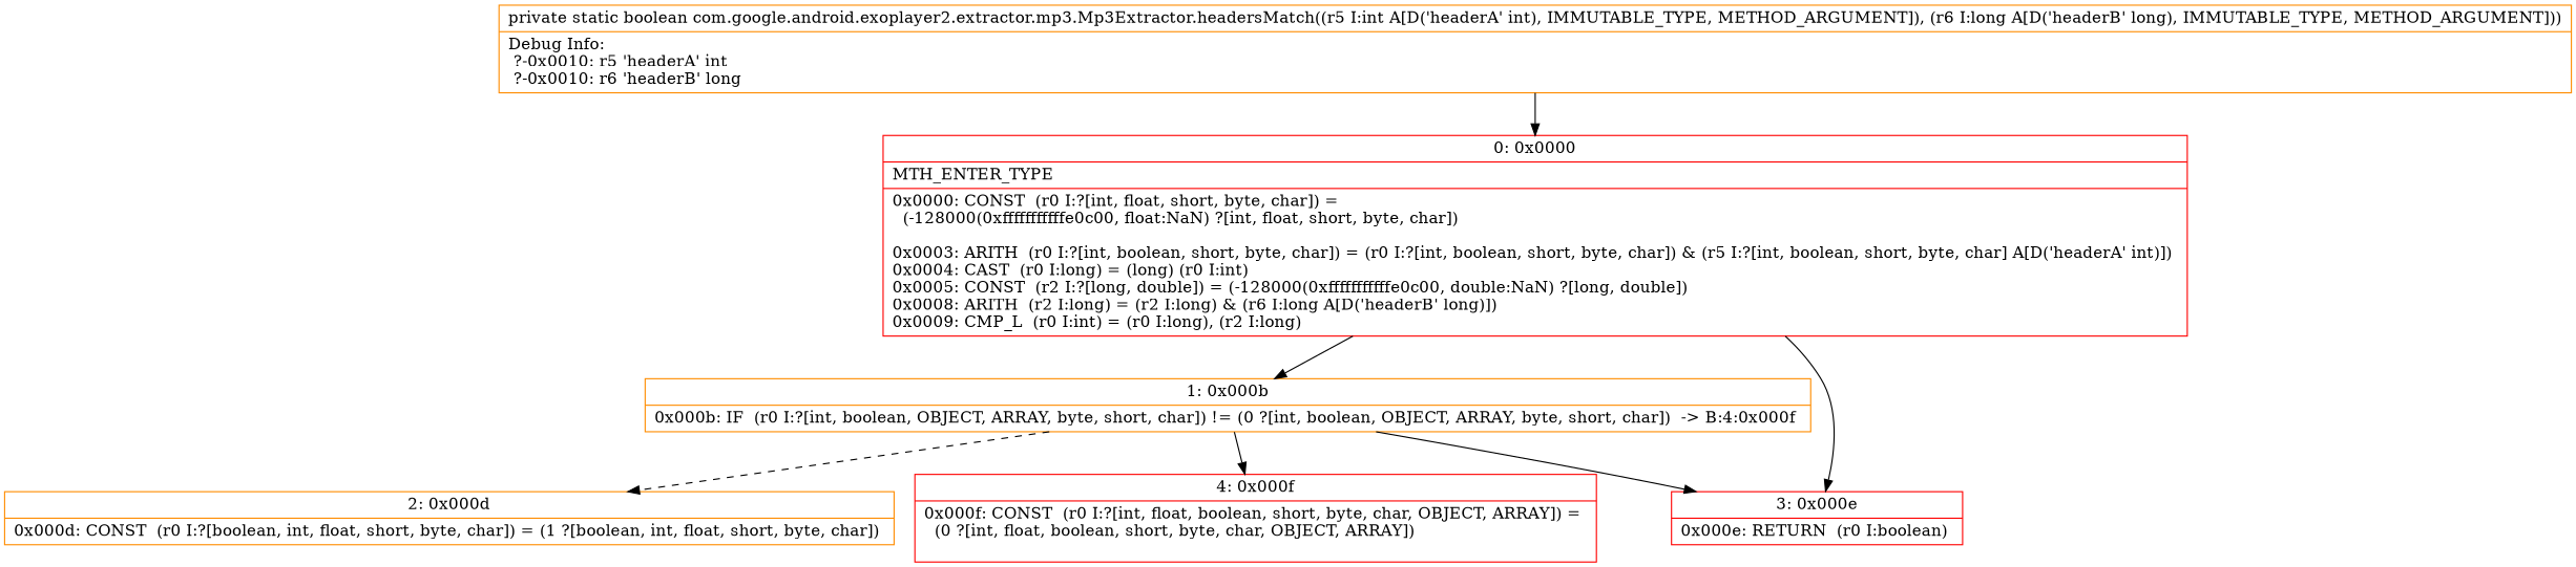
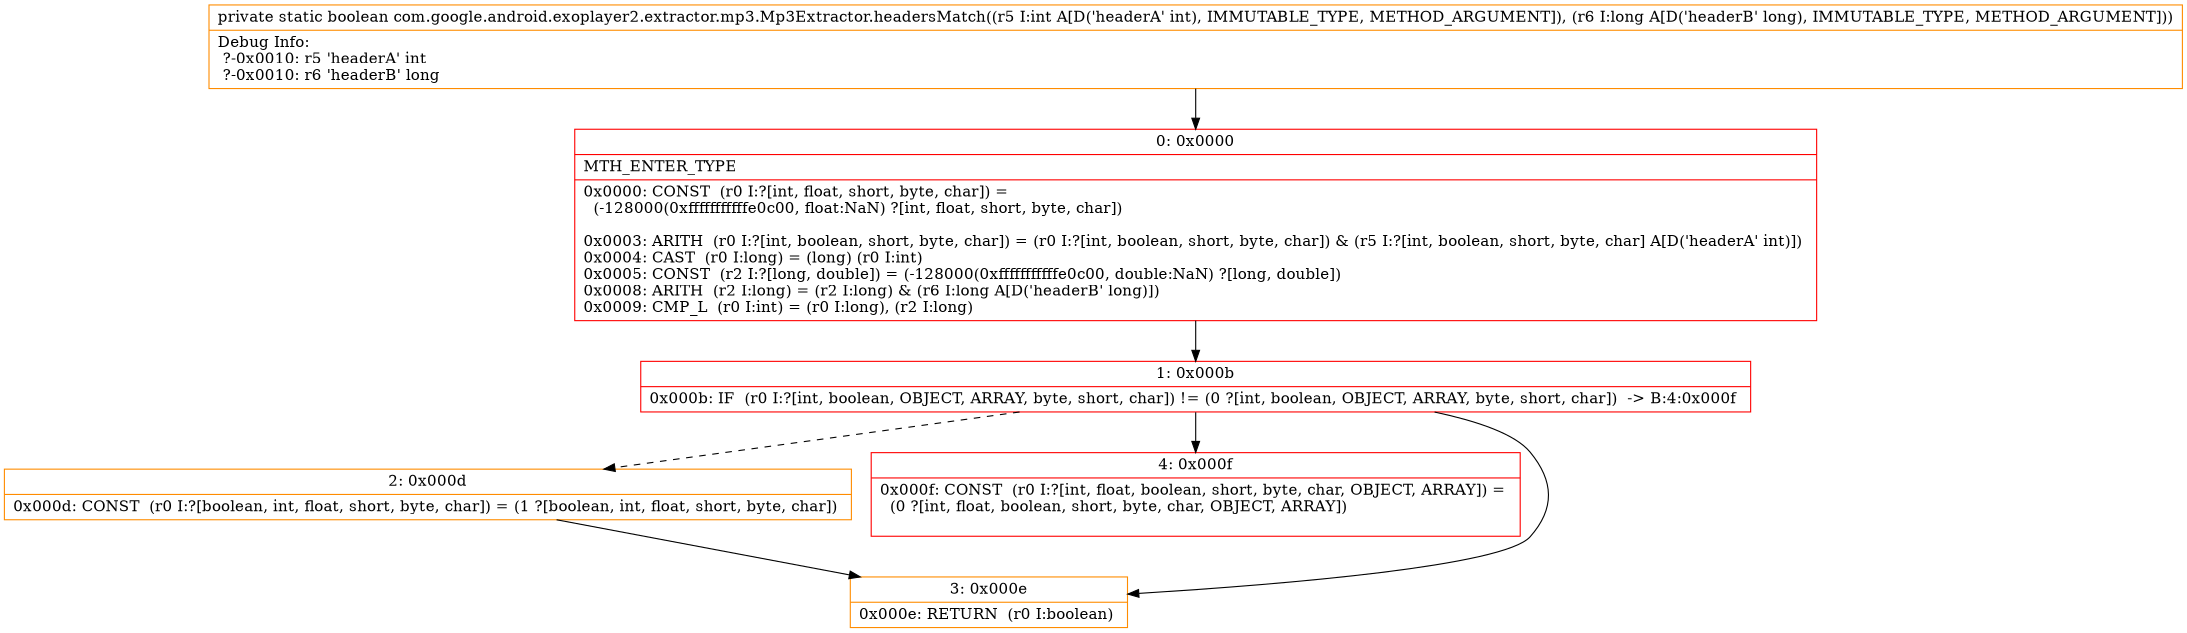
  digraph {
    node [color=darkorange shape=record]
    n1 [color=red label="{0\:\ 0x0000|MTH_ENTER_TYPE\l|0x0000: CONST  (r0 I:?[int, float, short, byte, char]) = \l  (\-128000(0xfffffffffffe0c00, float:NaN) ?[int, float, short, byte, char])\l \l0x0003: ARITH  (r0 I:?[int, boolean, short, byte, char]) = (r0 I:?[int, boolean, short, byte, char]) & (r5 I:?[int, boolean, short, byte, char] A[D('headerA' int)]) \l0x0004: CAST  (r0 I:long) = (long) (r0 I:int) \l0x0005: CONST  (r2 I:?[long, double]) = (\-128000(0xfffffffffffe0c00, double:NaN) ?[long, double]) \l0x0008: ARITH  (r2 I:long) = (r2 I:long) & (r6 I:long A[D('headerB' long)]) \l0x0009: CMP_L  (r0 I:int) = (r0 I:long), (r2 I:long) \l}"]
-   n2 [label="{1\:\ 0x000b|0x000b: IF  (r0 I:?[int, boolean, OBJECT, ARRAY, byte, short, char]) != (0 ?[int, boolean, OBJECT, ARRAY, byte, short, char])  \-\> B:4:0x000f \l}"]
+   n2 [color=red label="{1\:\ 0x000b|0x000b: IF  (r0 I:?[int, boolean, OBJECT, ARRAY, byte, short, char]) != (0 ?[int, boolean, OBJECT, ARRAY, byte, short, char])  \-\> B:4:0x000f \l}"]
    n3 [label="{2\:\ 0x000d|0x000d: CONST  (r0 I:?[boolean, int, float, short, byte, char]) = (1 ?[boolean, int, float, short, byte, char]) \l}"]
    n4 [color=red label="{4\:\ 0x000f|0x000f: CONST  (r0 I:?[int, float, boolean, short, byte, char, OBJECT, ARRAY]) = \l  (0 ?[int, float, boolean, short, byte, char, OBJECT, ARRAY])\l \l}"]
-   n5 [color=red label="{3\:\ 0x000e|0x000e: RETURN  (r0 I:boolean) \l}"]
+   n5 [label="{3\:\ 0x000e|0x000e: RETURN  (r0 I:boolean) \l}"]
    n6 [label="{private static boolean com.google.android.exoplayer2.extractor.mp3.Mp3Extractor.headersMatch((r5 I:int A[D('headerA' int), IMMUTABLE_TYPE, METHOD_ARGUMENT]), (r6 I:long A[D('headerB' long), IMMUTABLE_TYPE, METHOD_ARGUMENT]))  | Debug Info:\l  ?\-0x0010: r5 'headerA' int\l  ?\-0x0010: r6 'headerB' long\l}"]
    n1 -> n2
    n2 -> n3 [style=dashed]
    n2 -> n4
    n2 -> n5
-   n1 -> n5
+   n3 -> n5
    n6 -> n1
  }
